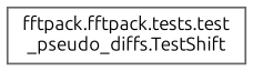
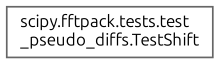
  digraph {
    rankdir=TB
    fontname=Ubuntu
-   n1 [color=grey40 fillcolor=white fontname=Ubuntu fontsize=10 height=0.2 label="fftpack.fftpack.tests.test\l_pseudo_diffs.TestShift" shape=box style=filled width=0.4]
+   n1 [color=grey40 fillcolor=white fontname=Ubuntu fontsize=10 height=0.2 label="scipy.fftpack.tests.test\l_pseudo_diffs.TestShift" shape=box style=filled width=0.4]
  }
